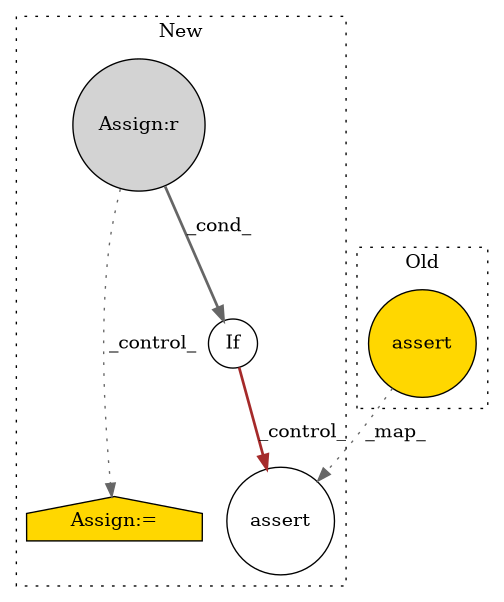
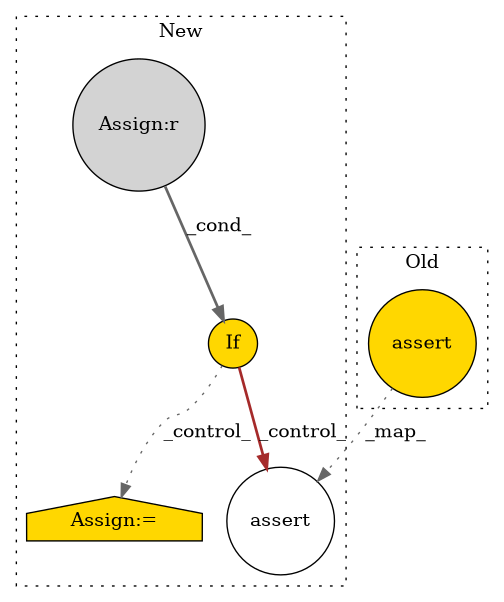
  digraph {
    node [a=65 fillcolor=white l=7 shape=circle style=filled]
    edge [color=gray40 style=bold]
    n1 [label=assert s=260]
-   n2 [a=96 l="3,14" label=If s="193,246"]
+   n2 [a=96 fillcolor=gold l="3,14" label=If s="193,246"]
    n3 [a=40 fillcolor=lightgrey l=50 label="Assign:r" s=196]
    n4 [a=68 fillcolor=gold l=3 label="Assign:=" s=597 shape=house]
    n5 [fillcolor=gold label=assert s=193]
    subgraph cluster_1 {
      label=New
      style=dotted
      n1
      n2
      n3
      n4
    }
    subgraph cluster_2 {
      label=Old
      style=dotted
      n5
    }
    n2 -> n1 [color=brown label=_control_]
-   n3 -> n4 [label=_control_ style=dotted]
+   n2 -> n4 [label=_control_ style=dotted]
    n3 -> n2 [label=_cond_]
    n5 -> n1 [label=_map_ style=dotted]
  }
